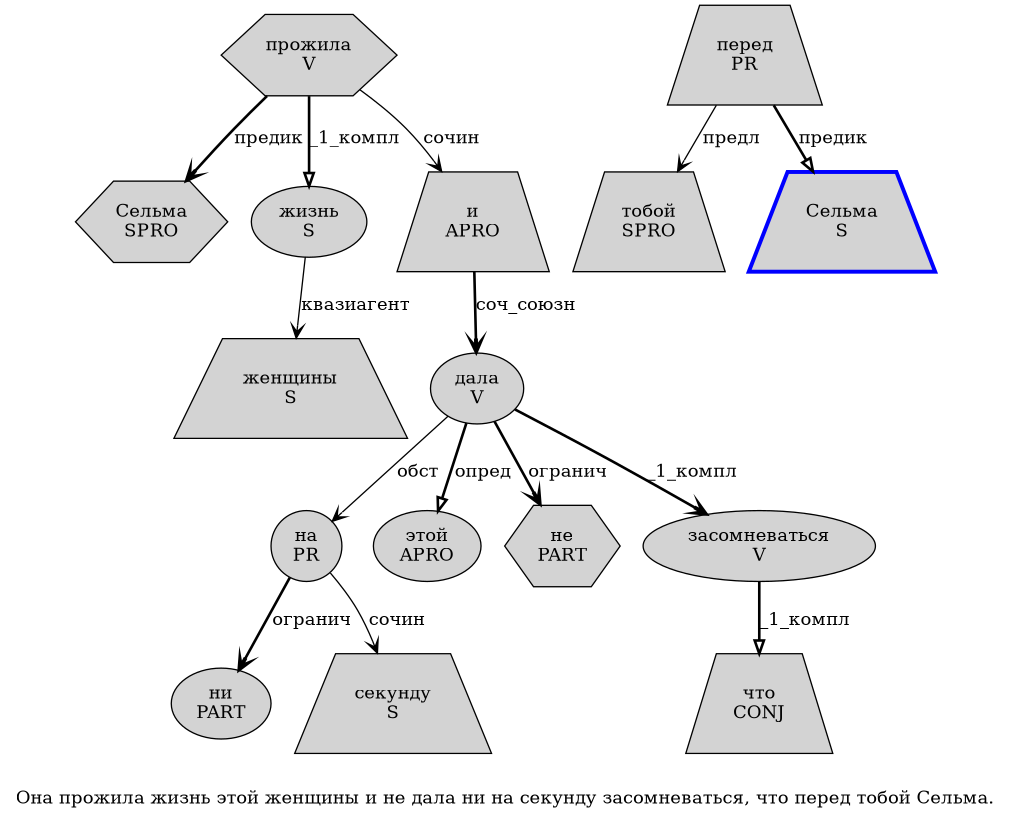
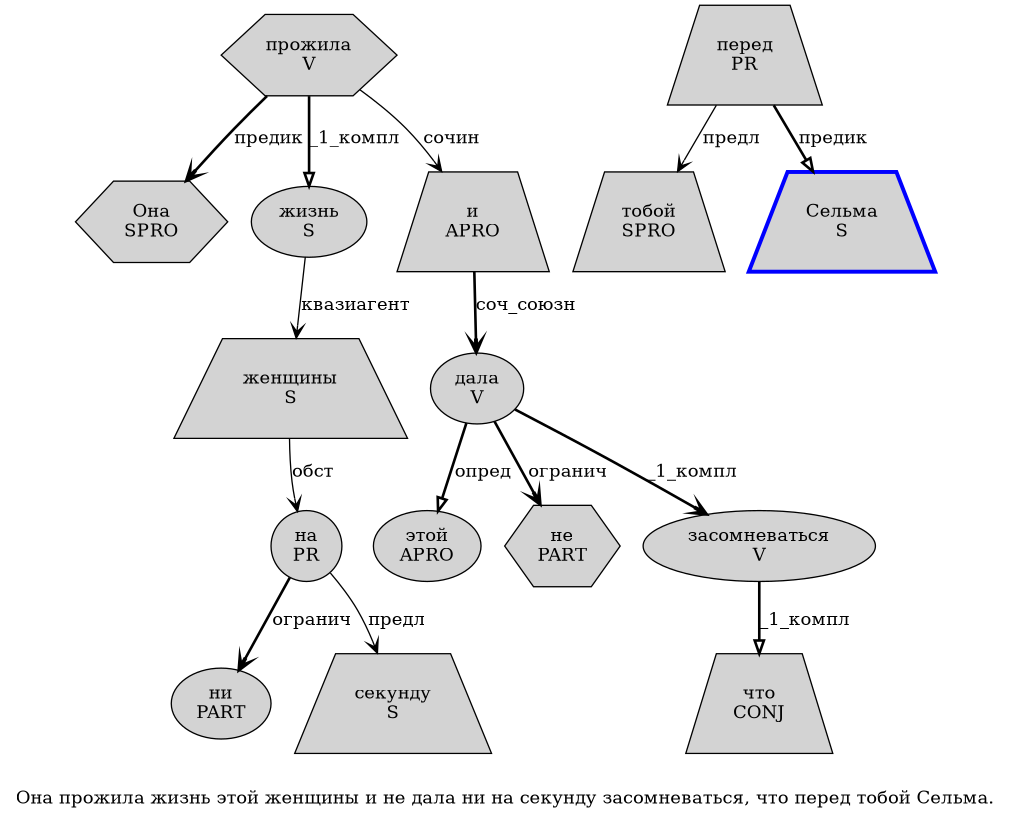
  digraph {
    label="Она прожила жизнь этой женщины и не дала ни на секунду засомневаться, что перед тобой Сельма."
    node [fillcolor=lightgray penwidth=1 shape=trapezium style=filled]
    edge [arrowhead=vee style=bold]
-   n1 [label="Сельма\nSPRO" shape=hexagon]
+   n1 [label="Она\nSPRO" shape=hexagon]
    n2 [label="прожила\nV" shape=hexagon]
    n3 [label="жизнь\nS" shape=ellipse]
    n4 [label="и\nAPRO"]
    n5 [label="женщины\nS"]
    n6 [label="дала\nV" shape=ellipse]
    n7 [label="этой\nAPRO" shape=ellipse]
    n8 [label="не\nPART" shape=hexagon]
    n9 [label="на\nPR" shape=ellipse]
    n10 [label="засомневаться\nV" shape=ellipse]
    n11 [label="ни\nPART" shape=ellipse]
    n12 [label="секунду\nS"]
    n13 [label="что\nCONJ"]
    n14 [label="перед\nPR"]
    n15 [label="тобой\nSPRO"]
    n16 [color=blue label="Сельма\nS" penwidth=3]
    n2 -> n1 [label="предик"]
    n2 -> n3 [arrowhead=onormal label="_1_компл"]
    n2 -> n4 [label="сочин" style=solid]
    n3 -> n5 [label="квазиагент" style=solid]
    n4 -> n6 [label="соч_союзн"]
    n6 -> n7 [arrowhead=onormal label="опред"]
    n6 -> n8 [label="огранич"]
-   n6 -> n9 [label="обст" style=solid]
+   n5 -> n9 [label="обст" style=solid]
    n6 -> n10 [label="_1_компл"]
    n9 -> n11 [label="огранич"]
-   n9 -> n12 [label="сочин" style=solid]
+   n9 -> n12 [label="предл" style=solid]
    n10 -> n13 [arrowhead=onormal label="_1_компл"]
    n14 -> n15 [label="предл" style=solid]
    n14 -> n16 [arrowhead=onormal label="предик"]
  }
